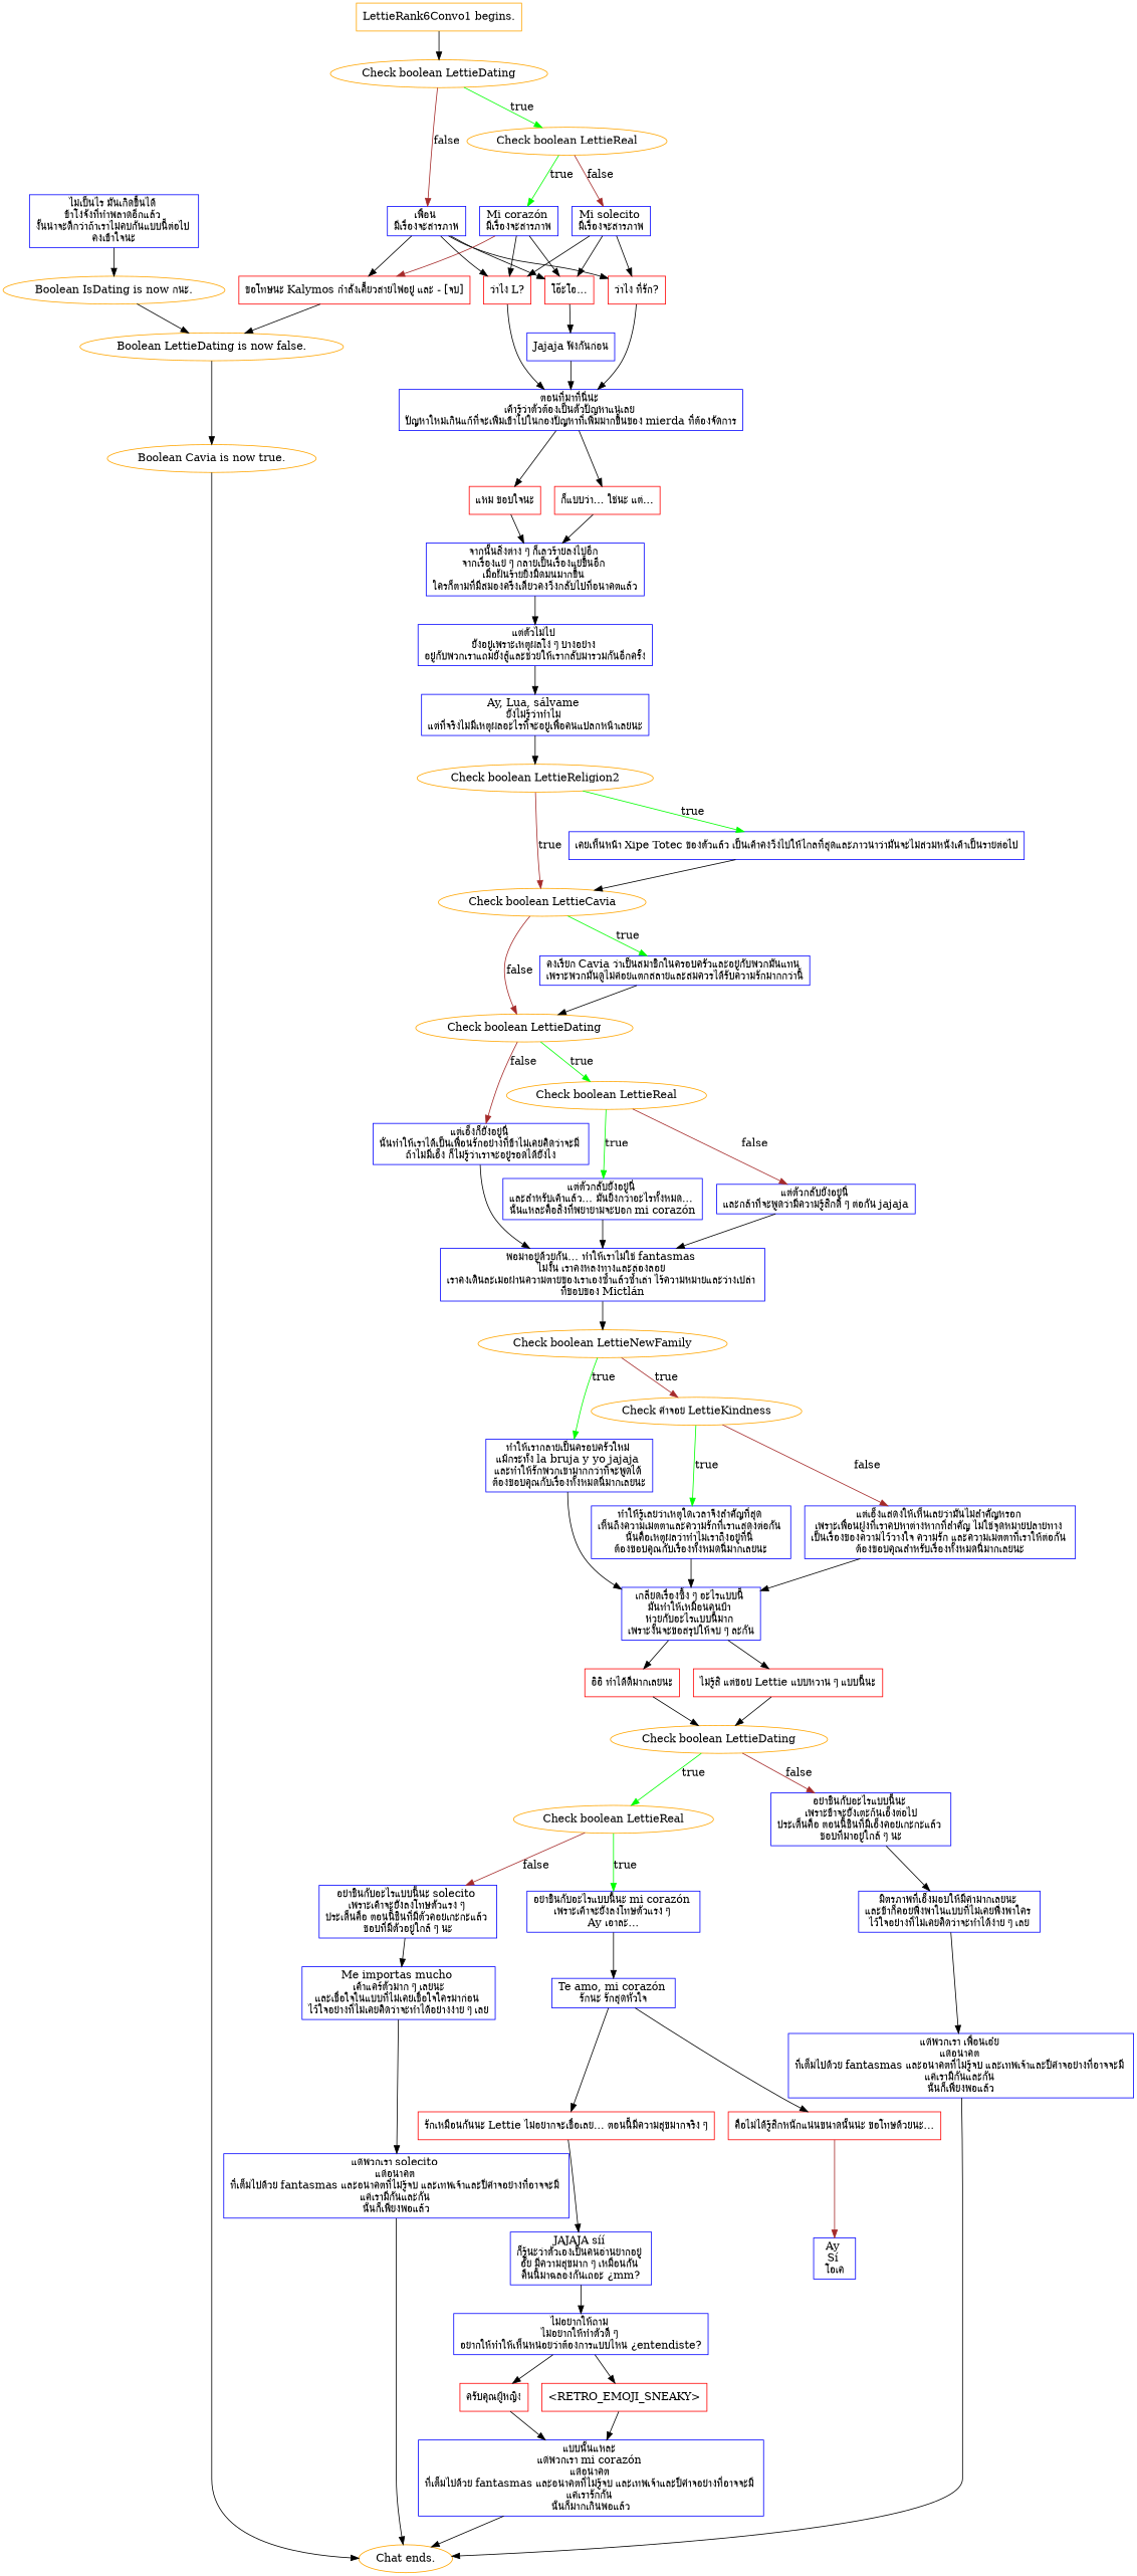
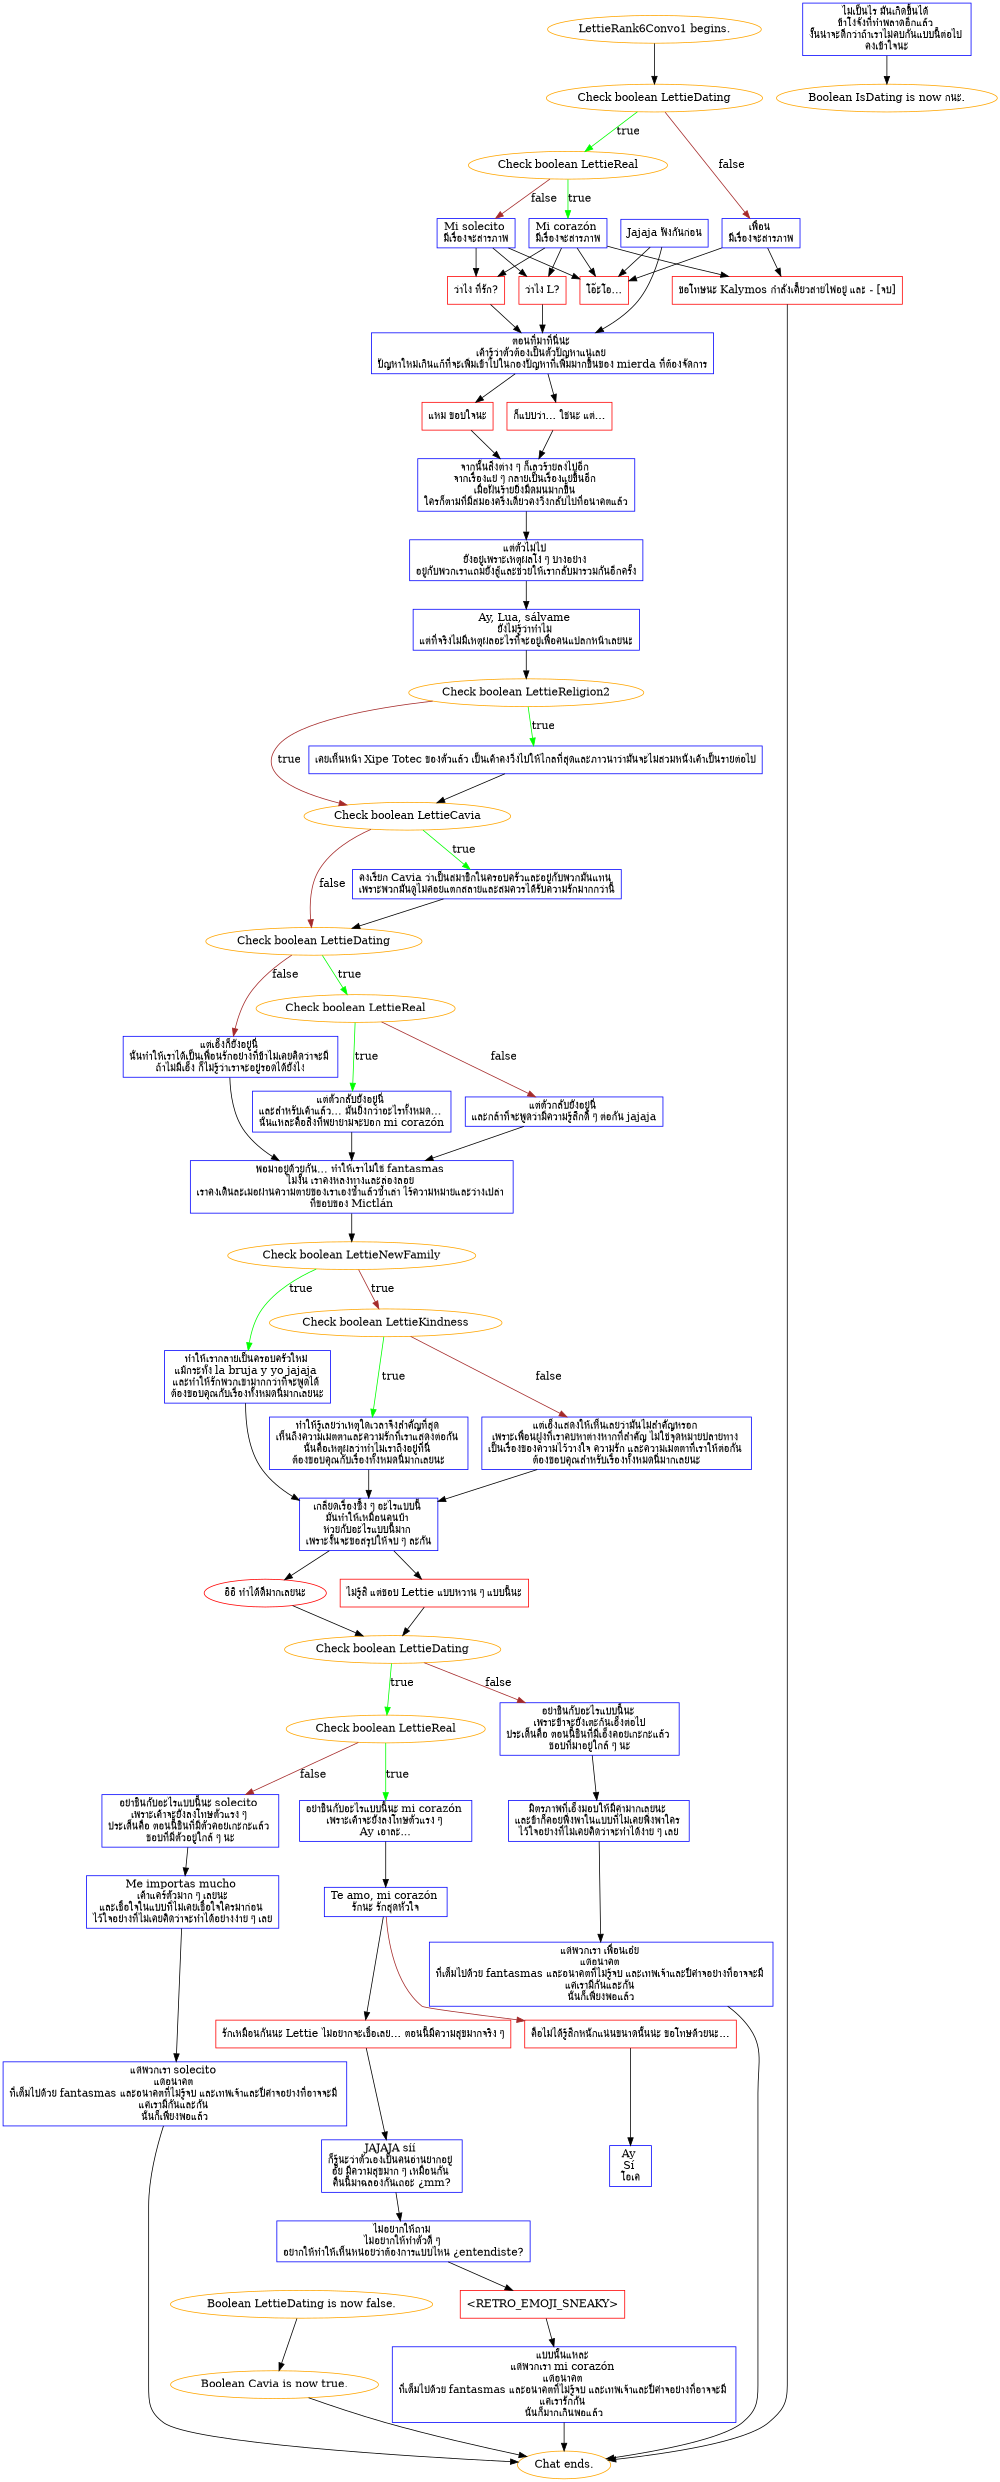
  digraph {
    node [color=blue shape=box]
-   "LettieRank6Convo1 begins." [color=orange]
+   "LettieRank6Convo1 begins." [color=orange shape=""]
    n2 [color=orange label="Check boolean LettieDating" shape=""]
    n3 [color=orange label="Check boolean LettieReal" shape=""]
    n4 [label="เพื่อน \nมีเรื่องจะสารภาพ"]
    n5 [label="Mi corazón \nมีเรื่องจะสารภาพ"]
    n6 [label="Mi solecito \nมีเรื่องจะสารภาพ"]
    n7 [color=red label="ว่าไง L?"]
    n8 [color=red label="โอ๊ะโอ..."]
    n9 [color=red label="ขอโทษนะ Kalymos กำลังเคี้ยวสายไฟอยู่ และ - [จบ]"]
    n10 [color=red label="ว่าไง ที่รัก?"]
    n11 [label="ตอนที่มาที่นี่น่ะ \nเค้ารู้ว่าตัวต้องเป็นตัวปัญหาแน่เลย \nปัญหาใหม่เกินแก้ที่จะเพิ่มเข้าไปในกองปัญหาที่เพิ่มมากขึ้นของ mierda ที่ต้องจัดการ"]
    n12 [label="Jajaja ฟังกันก่อน"]
    "Chat ends." [color=orange shape=""]
    n14 [color=red label="แหม ขอบใจนะ"]
    n15 [color=red label="ก็แบบว่า... ใช่นะ แต่..."]
    n16 [label="จากนั้นสิ่งต่าง ๆ ก็เลวร้ายลงไปอีก \nจากเรื่องแย่ ๆ กลายเป็นเรื่องแย่ขึ้นอีก \nเมื่อฝันร้ายยิ่งมืดมนมากขึ้น \nใครก็ตามที่มีสมองครึ่งเดียวคงวิ่งกลับไปที่อนาคตแล้ว"]
    n17 [label="แต่ตัวไม่ไป \nยังอยู่เพราะเหตุผลโง่ ๆ บางอย่าง \nอยู่กับพวกเราแถมยังสู้และช่วยให้เรากลับมารวมกันอีกครั้ง"]
    n18 [label="Ay, Lua, sálvame \nยังไม่รู้ว่าทำไม \nแต่ที่จริงไม่มีเหตุผลอะไรที่จะอยู่เพื่อคนแปลกหน้าเลยนะ"]
    n19 [color=orange label="Check boolean LettieReligion2" shape=""]
    n20 [label="เคยเห็นหน้า Xipe Totec ของตัวแล้ว เป็นเค้าคงวิ่งไปให้ไกลที่สุดและภาวนาว่ามันจะไม่สวมหนังเค้าเป็นรายต่อไป"]
    n21 [color=orange label="Check boolean LettieCavia" shape=""]
    n22 [label="คงเรียก Cavia ว่าเป็นสมาชิกในครอบครัวและอยู่กับพวกมันแทน \nเพราะพวกมันดูไม่ค่อยแตกสลายและสมควรได้รับความรักมากกว่านี้"]
    n23 [color=orange label="Check boolean LettieDating" shape=""]
    n24 [color=orange label="Check boolean LettieReal" shape=""]
    n25 [label="แต่เอ็งก็ยังอยู่นี่ \nนั่นทำให้เราได้เป็นเพื่อนรักอย่างที่ข้าไม่เคยคิดว่าจะมี \nถ้าไม่มีเอ็ง ก็ไม่รู้ว่าเราจะอยู่รอดได้ยังไง"]
    n26 [label="แต่ตัวกลับยังอยู่นี่ \nและสำหรับเค้าแล้ว... มันยิ่งกว่าอะไรทั้งหมด... \nนั่นแหละคือสิ่งที่พยายามจะบอก mi corazón"]
    n27 [label="แต่ตัวกลับยังอยู่นี่ \nและกล้าที่จะพูดว่ามีความรู้สึกดี ๆ ต่อกัน jajaja"]
    n28 [label="พอมาอยู่ด้วยกัน... ทำให้เราไม่ใช่ fantasmas \nไม่งั้น เราคงหลงทางและล่องลอย \nเราคงเดินละเมอผ่านความตายของเราเองซ้ำแล้วซ้ำเล่า ไร้ความหมายและว่างเปล่า \nที่ขอบของ Mictlán"]
    n29 [color=orange label="Check boolean LettieNewFamily" shape=""]
    n30 [label="ทำให้เรากลายเป็นครอบครัวใหม่ \nแม้กระทั่ง la bruja y yo jajaja \nและทำให้รักพวกเขามากกว่าที่จะพูดได้ \nต้องขอบคุณกับเรื่องทั้งหมดนี่มากเลยนะ"]
-   n31 [color=orange label="Check ศาจอย LettieKindness" shape=""]
+   n31 [color=orange label="Check boolean LettieKindness" shape=""]
    n32 [label="เกลียดเรื่องซึ้ง ๆ อะไรแบบนี้ \nมันทำให้เหมือนคนบ้า \nห่วยกับอะไรแบบนี้มาก \nเพราะงั้นจะขอสรุปให้จบ ๆ ละกัน"]
    n33 [label="ทำให้รู้เลยว่าเหตุใดเวลาจึงสำคัญที่สุด \nเห็นถึงความเมตตาและความรักที่เราแสดงต่อกัน \nนั่นคือเหตุผลว่าทำไมเราถึงอยู่ที่นี่ \nต้องขอบคุณกับเรื่องทั้งหมดนี่มากเลยนะ"]
    n34 [label="แต่เอ็งแสดงให้เห็นเลยว่ามันไม่สำคัญหรอก \nเพราะเพื่อนฝูงที่เราคบหาต่างหากที่สำคัญ ไม่ใช่จุดหมายปลายทาง \nเป็นเรื่องของความไว้วางใจ ความรัก และความเมตตาที่เราให้ต่อกัน \nต้องขอบคุณสำหรับเรื่องทั้งหมดนี่มากเลยนะ"]
-   n35 [color=red label="อิอิ ทำได้ดีมากเลยนะ"]
+   n35 [color=red label="อิอิ ทำได้ดีมากเลยนะ" shape=ellipse]
    n36 [color=red label="ไม่รู้สิ แต่ชอบ Lettie แบบหวาน ๆ แบบนี้นะ"]
    n37 [color=orange label="Check boolean LettieDating" shape=""]
    n38 [color=orange label="Check boolean LettieReal" shape=""]
    n39 [label="อย่าชินกับอะไรแบบนี้นะ \nเพราะข้าจะยังเตะก้นเอ็งต่อไป\nประเด็นคือ ตอนนี้ชินที่มีเอ็งคอยเกะกะแล้ว \nชอบที่มาอยู่ใกล้ ๆ นะ"]
    n40 [color=orange label="Boolean IsDating is now กนะ." shape=""]
    n41 [color=orange label="Boolean LettieDating is now false." shape=""]
    n42 [label="อย่าชินกับอะไรแบบนี้นะ mi corazón \nเพราะเค้าจะยังลงโทษตัวแรง ๆ \nAy เอาละ..."]
    n43 [label="อย่าชินกับอะไรแบบนี้นะ solecito \nเพราะเค้าจะยังลงโทษตัวแรง ๆ \nประเด็นคือ ตอนนี้ชินที่มีตัวคอยเกะกะแล้ว \nชอบที่มีตัวอยู่ใกล้ ๆ นะ"]
    n44 [label="มิตรภาพที่เอ็งมอบให้มีค่ามากเลยนะ \nและข้าก็คอยพึ่งพาในแบบที่ไม่เคยพึ่งพาใคร \nไว้ใจอย่างที่ไม่เคยคิดว่าจะทำได้ง่าย ๆ เลย"]
    n45 [color=orange label="Boolean Cavia is now true." shape=""]
    n46 [label="Te amo, mi corazón \nรักนะ รักสุดหัวใจ"]
    n47 [label="Me importas mucho \nเค้าแคร์ตัวมาก ๆ เลยนะ\nและเชื่อใจในแบบที่ไม่เคยเชื่อใจใครมาก่อน \nไว้ใจอย่างที่ไม่เคยคิดว่าจะทำได้อย่างง่าย ๆ เลย"]
    n48 [label="แด่พวกเรา เพื่อนเอ๋ย \nแด่อนาคต \nที่เต็มไปด้วย fantasmas และอนาคตที่ไม่รู้จบ และเทพเจ้าและปีศาจอย่างที่อาจจะมี \nแค่เรามีกันและกัน \nนั่นก็เพียงพอแล้ว"]
    n49 [color=red label="คือไม่ได้รู้สึกหนักแน่นขนาดนั้นน่ะ ขอโทษด้วยนะ..."]
    n50 [color=red label="รักเหมือนกันนะ Lettie ไม่อยากจะเชื่อเลย... ตอนนี้มีความสุขมากจริง ๆ"]
    n51 [label="แด่พวกเรา solecito \nแด่อนาคต \nที่เต็มไปด้วย fantasmas และอนาคตที่ไม่รู้จบ และเทพเจ้าและปีศาจอย่างที่อาจจะมี \nแค่เรามีกันและกัน \nนั่นก็เพียงพอแล้ว"]
    n52 [label="Ay \nSí \nโอเค"]
    n53 [label="JAJAJA síí \nก็รู้นะว่าตัวเองเป็นคนอ่านยากอยู่ \nอั๊ย มีความสุขมาก ๆ เหมือนกัน \nคืนนี้มาฉลองกันเถอะ ¿mm?"]
    n54 [label="ไม่อยากให้ถาม \nไม่อยากให้ทำตัวดี ๆ \nอยากให้ทำให้เห็นหน่อยว่าต้องการแบบไหน ¿entendiste?"]
-   n55 [color=red label="ครับคุณผู้หญิง"]
    n56 [color=red label="<RETRO_EMOJI_SNEAKY>"]
    n57 [label="ไม่เป็นไร มันเกิดขึ้นได้ \nข้าโง่จังที่ทำพลาดอีกแล้ว \nงั้นน่าจะดีกว่าถ้าเราไม่คบกันแบบนี้ต่อไป \nคงเข้าใจนะ"]
    n58 [label="แบบนั้นแหละ \nแด่พวกเรา mi corazón \nแด่อนาคต \nที่เต็มไปด้วย fantasmas และอนาคตที่ไม่รู้จบ และเทพเจ้าและปีศาจอย่างที่อาจจะมี \nแค่เรารักกัน \nนั่นก็มากเกินพอแล้ว"]
    "LettieRank6Convo1 begins." -> n2
    n2 -> n3 [color=green label=true]
    n2 -> n4 [color=brown label=false]
    n3 -> n5 [color=green label=true]
    n3 -> n6 [color=brown label=false]
-   n4 -> n7
    n4 -> n8
    n4 -> n9
    n5 -> n7
    n5 -> n8
-   n5 -> n9 [color=brown]
-   n4 -> n10
+   n5 -> n9
+   n5 -> n10
    n6 -> n7
    n6 -> n8
    n6 -> n10
    n7 -> n11
-   n8 -> n12
-   n9 -> n41
+   n12 -> n8
+   n9 -> "Chat ends."
    n10 -> n11
    n11 -> n14
    n11 -> n15
    n12 -> n11
    n14 -> n16
    n15 -> n16
    n16 -> n17
    n17 -> n18
    n18 -> n19
    n19 -> n20 [color=green label=true]
    n19 -> n21 [color=brown label=true]
    n20 -> n21
    n21 -> n22 [color=green label=true]
    n21 -> n23 [color=brown label=false]
    n22 -> n23
    n23 -> n24 [color=green label=true]
    n23 -> n25 [color=brown label=false]
    n24 -> n26 [color=green label=true]
    n24 -> n27 [color=brown label=false]
    n25 -> n28
    n26 -> n28
    n27 -> n28
    n28 -> n29
    n29 -> n30 [color=green label=true]
    n29 -> n31 [color=brown label=true]
    n30 -> n32
    n31 -> n33 [color=green label=true]
    n31 -> n34 [color=brown label=false]
    n32 -> n35
    n32 -> n36
    n33 -> n32
    n34 -> n32
    n35 -> n37
    n36 -> n37
    n37 -> n38 [color=green label=true]
    n37 -> n39 [color=brown label=false]
    n38 -> n42 [color=green label=true]
    n38 -> n43 [color=brown label=false]
    n39 -> n44
-   n40 -> n41
    n41 -> n45
    n42 -> n46
    n43 -> n47
    n44 -> n48
    n45 -> "Chat ends."
-   n46 -> n49
+   n46 -> n49 [color=brown]
    n46 -> n50
    n47 -> n51
    n48 -> "Chat ends."
-   n49 -> n52 [color=brown]
+   n49 -> n52
    n50 -> n53
    n51 -> "Chat ends."
    n53 -> n54
-   n54 -> n55
    n54 -> n56
-   n55 -> n58
    n56 -> n58
    n57 -> n40
    n58 -> "Chat ends."
  }
